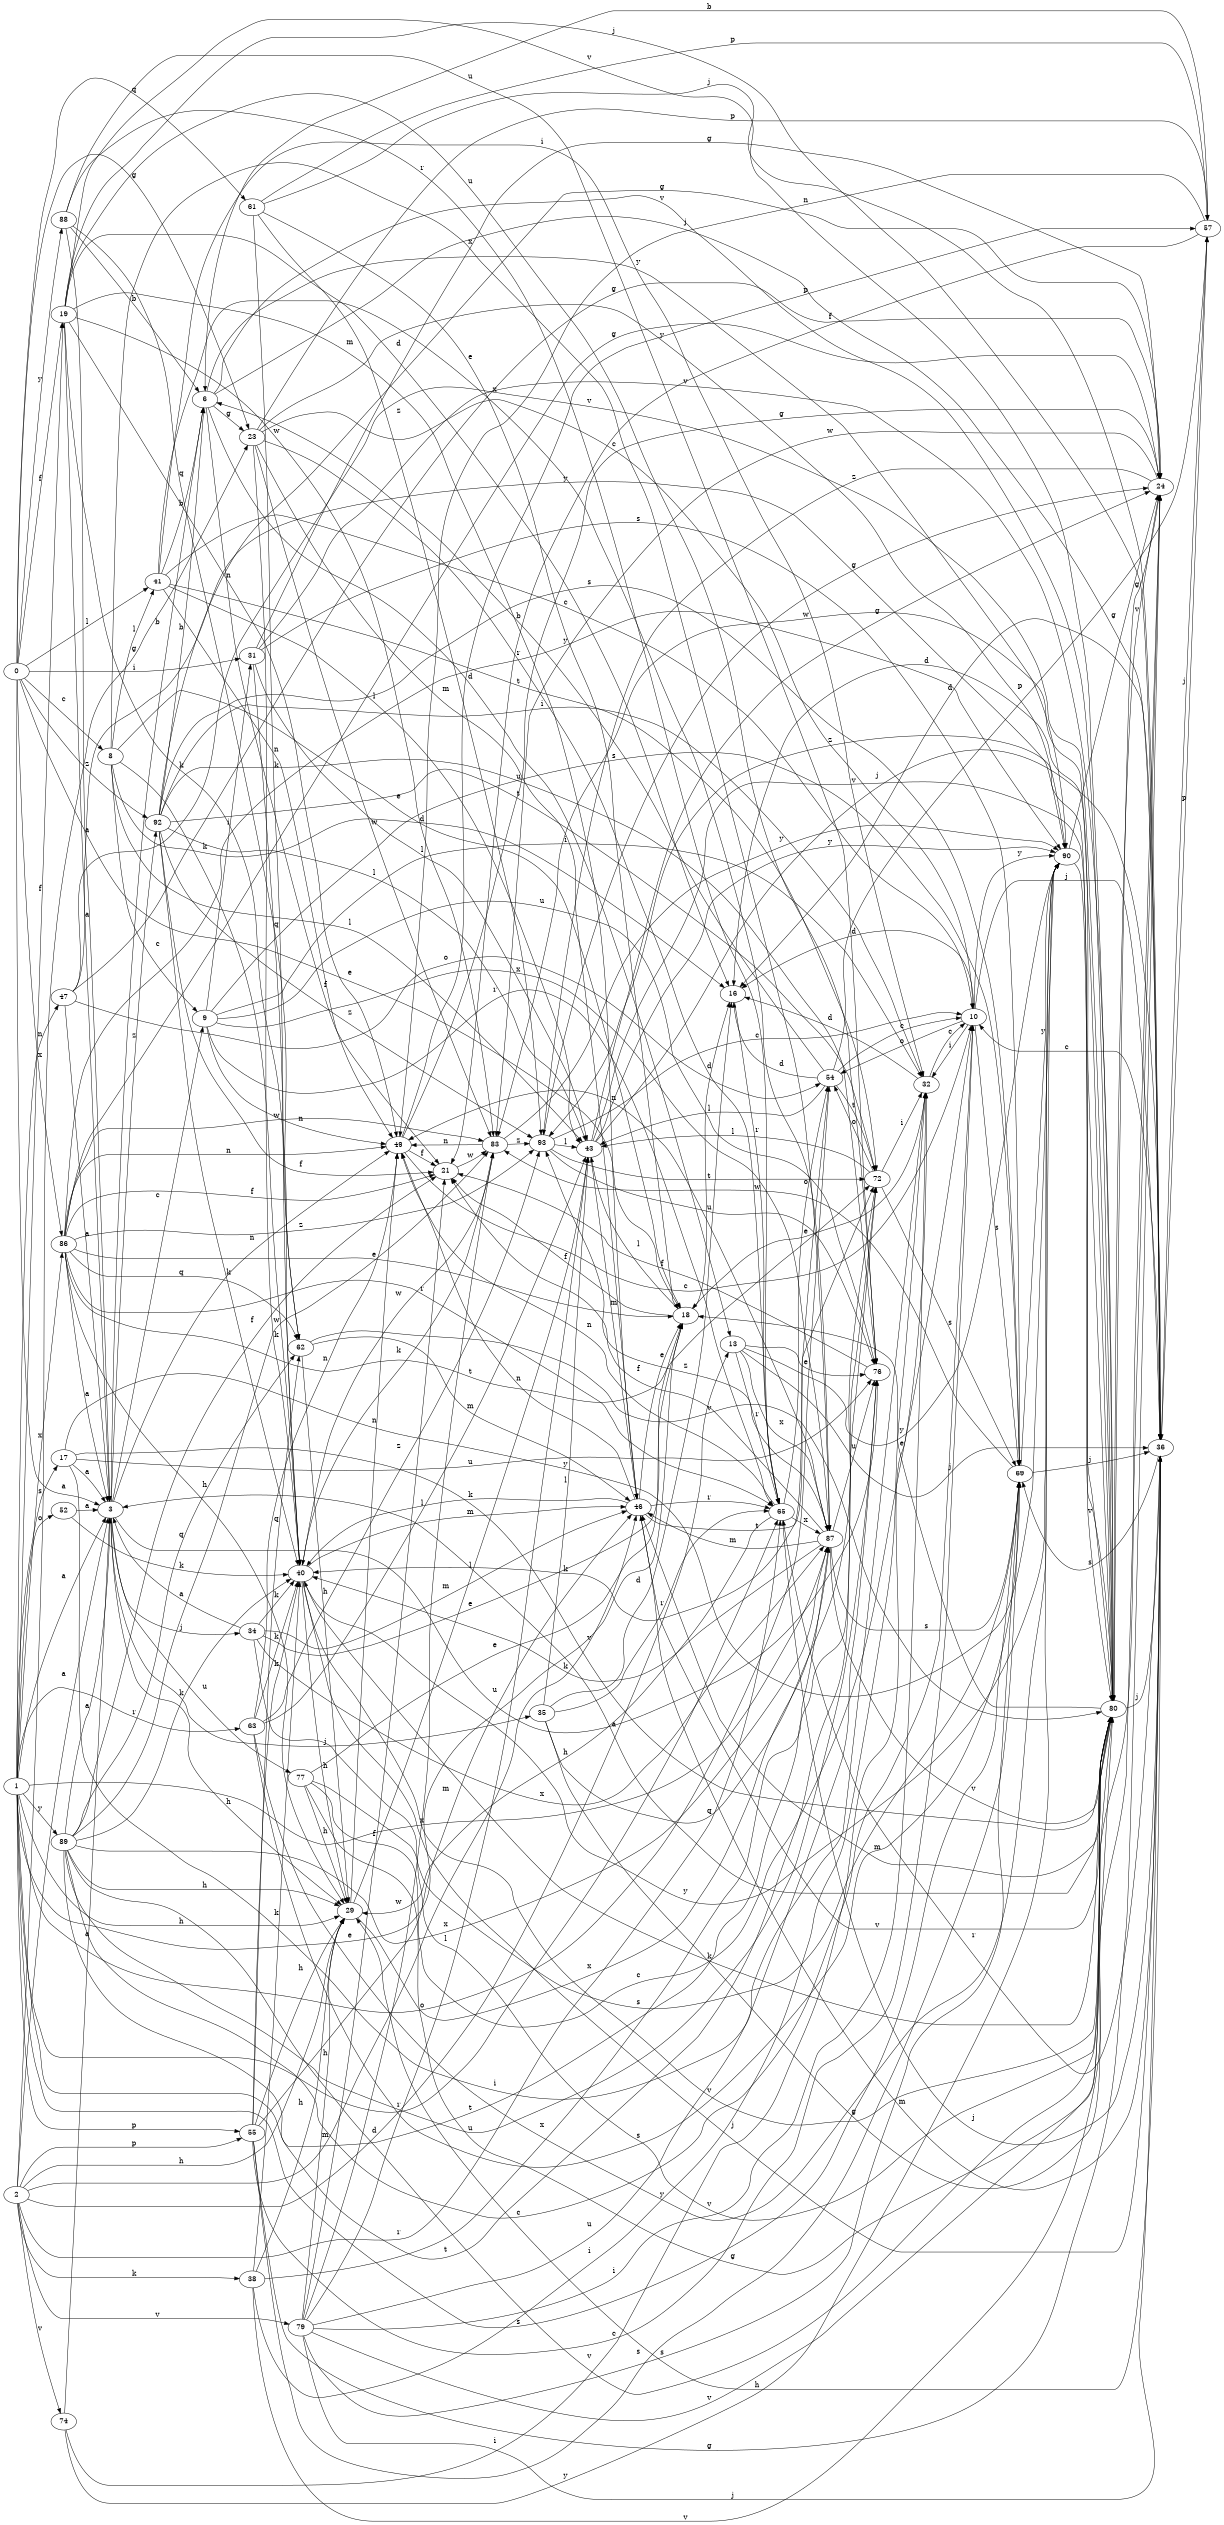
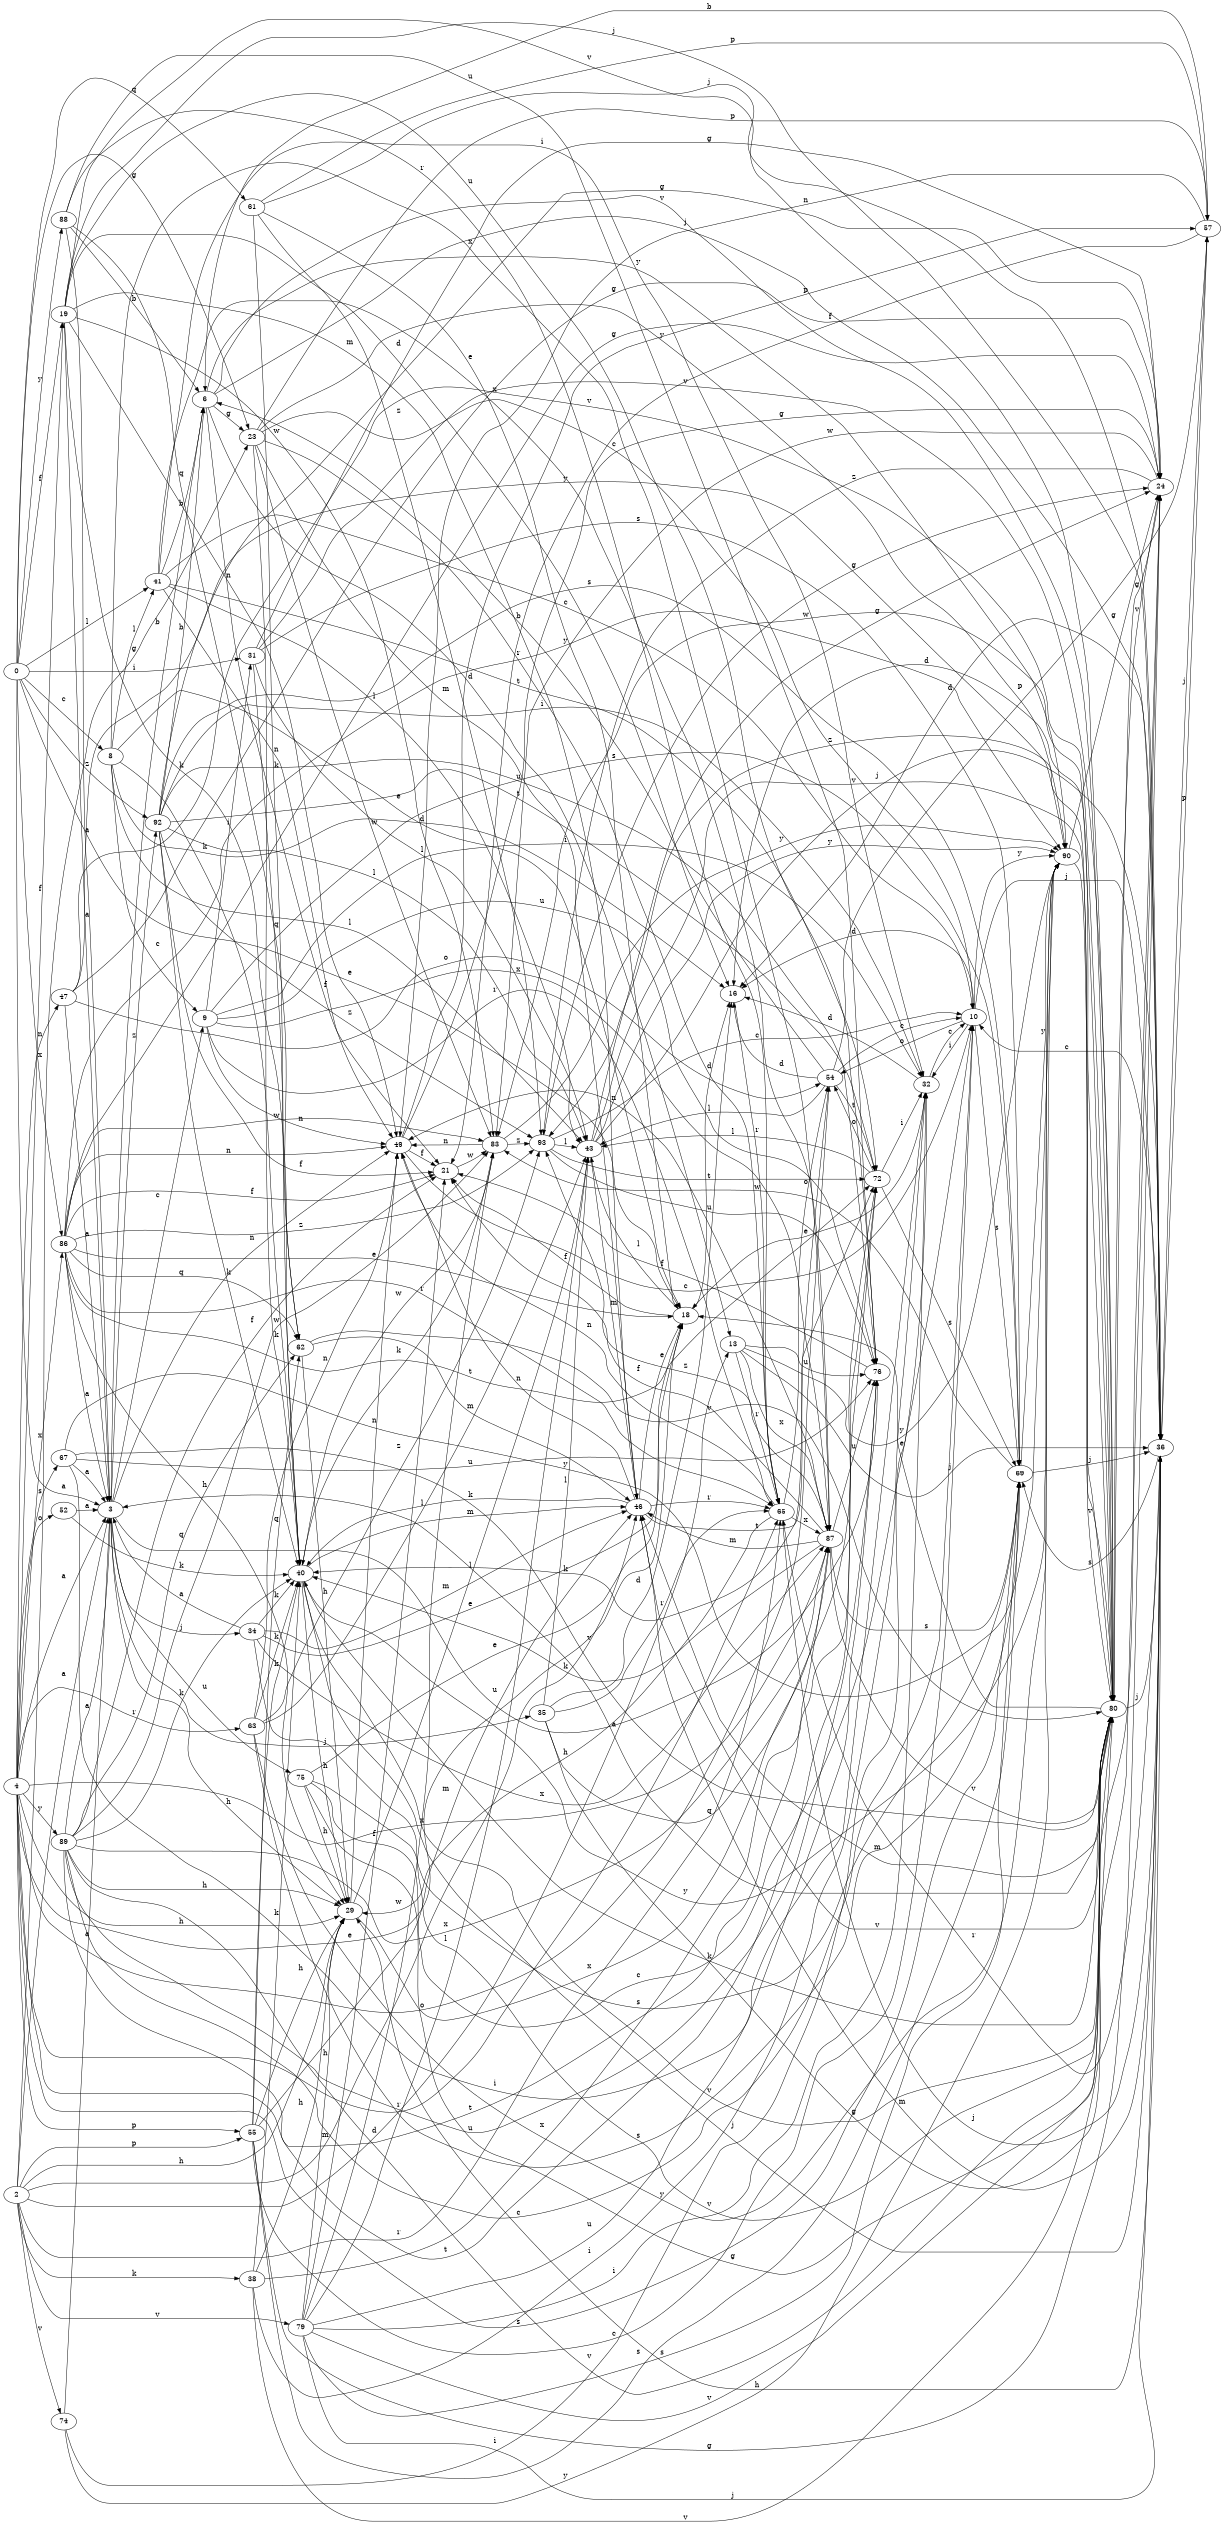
  strict digraph {
    rankdir=LR
    0
    3
    8
    18
    19
    23
    31
    41
    61
    86
    88
    92
    29
    6
    9
    34
    35
    49
-   75 [label=77]
+   75
    76
    87
    n22 [label=16]
    40
    43
    21
    46
    36
    80
    83
    65
    90
    10
    57
    69
    24
    62
    72
    32
    93
-   1
+   1 [label=4]
    47
    n42 [label=52]
    54
    55
    63
-   67 [label=17]
+   67
    89
    2
    13
    38
    n51 [label=74]
    79
    0 -> 3 [label=a]
    0 -> 8 [label=c]
    0 -> 18 [label=e]
    0 -> 19 [label=f]
    0 -> 23 [label=g]
    0 -> 31 [label=i]
    0 -> 41 [label=l]
    0 -> 61 [label=q]
    0 -> 86 [label=x]
    0 -> 88 [label=y]
    0 -> 92 [label=z]
    3 -> 92 [label=z]
    3 -> 29 [label=h]
    3 -> 6 [label=b]
    3 -> 9 [label=c]
    3 -> 34 [label=j]
    3 -> 35 [label=j]
    3 -> 49 [label=n]
    3 -> 75 [label=u]
    3 -> 76 [label=u]
    8 -> 18 [label=e]
    8 -> 41 [label=l]
    8 -> 9 [label=c]
    8 -> 87 [label=x]
    8 -> n22 [label=d]
    8 -> 40 [label=k]
    8 -> 43 [label=l]
    18 -> n22 [label=d]
    18 -> 43 [label=l]
    18 -> 21 [label=f]
    19 -> 3 [label=a]
    19 -> 49 [label=n]
    19 -> 76 [label=u]
    19 -> n22 [label=d]
    19 -> 40 [label=k]
    19 -> 46 [label=m]
    19 -> 36 [label=j]
    19 -> 80 [label=v]
    19 -> 83 [label=w]
    23 -> 40 [label=k]
    23 -> 46 [label=m]
    23 -> 83 [label=w]
    23 -> 65 [label=r]
    23 -> 90 [label=y]
    23 -> 10 [label=c]
    23 -> 57 [label=p]
    31 -> 43 [label=l]
    31 -> 80 [label=v]
    31 -> 69 [label=s]
    31 -> 24 [label=g]
    31 -> 62 [label=q]
    41 -> 6 [label=b]
    41 -> 49 [label=n]
    41 -> 87 [label=x]
    41 -> 43 [label=l]
    41 -> 10 [label=c]
    41 -> 72 [label=t]
    41 -> 32 [label=i]
    61 -> 18 [label=e]
    61 -> 40 [label=k]
    61 -> 36 [label=j]
    61 -> 57 [label=p]
    61 -> 93 [label=z]
    86 -> 3 [label=a]
    86 -> 18 [label=e]
    86 -> 29 [label=h]
    86 -> 49 [label=n]
    86 -> 21 [label=f]
    86 -> 83 [label=w]
    86 -> 65 [label=r]
    86 -> 90 [label=y]
    86 -> 24 [label=g]
    86 -> 62 [label=q]
    86 -> 72 [label=t]
    86 -> 93 [label=z]
    88 -> 3 [label=a]
    88 -> 6 [label=b]
    88 -> 76 [label=u]
    88 -> 65 [label=r]
    88 -> 62 [label=q]
    92 -> 6 [label=b]
    92 -> 76 [label=u]
    92 -> 40 [label=k]
    92 -> 43 [label=l]
    92 -> 21 [label=f]
    92 -> 69 [label=s]
    92 -> 24 [label=g]
    92 -> 72 [label=t]
    92 -> 32 [label=i]
    92 -> 93 [label=z]
    29 -> 49 [label=n]
    29 -> 87 [label=x]
    29 -> 43 [label=l]
    6 -> 23 [label=g]
    6 -> 21 [label=f]
    6 -> 36 [label=j]
    6 -> 80 [label=v]
    6 -> 90 [label=y]
    6 -> 13 [label=d]
    9 -> 31 [label=i]
    9 -> 49 [label=n]
    9 -> 76 [label=u]
    9 -> 87 [label=x]
    9 -> 65 [label=r]
    9 -> 69 [label=s]
    9 -> 32 [label=i]
    34 -> 3 [label=a]
    34 -> 18 [label=e]
    34 -> 87 [label=x]
    34 -> 40 [label=k]
    34 -> 46 [label=m]
    34 -> 69 [label=s]
    35 -> n22 [label=d]
    35 -> 43 [label=l]
    35 -> 65 [label=r]
    35 -> 24 [label=g]
    35 -> 72 [label=q]
    49 -> 21 [label=f]
    49 -> 10 [label=c]
    49 -> 57 [label=p]
    49 -> 24 [label=g]
    75 -> 18 [label=e]
    75 -> 29 [label=h]
    75 -> 80 [label=v]
    75 -> 10 [label=c]
    75 -> 24 [label=g]
    76 -> 21 [label=f]
    87 -> 49 [label=n]
    87 -> 76 [label=u]
    87 -> 40 [label=k]
    87 -> 21 [label=f]
    87 -> 46 [label=m]
    87 -> 80 [label=v]
    87 -> 69 [label=s]
    87 -> 93 [label=z]
    n22 -> 65 [label=r]
    40 -> 29 [label=h]
    40 -> 46 [label=m]
    40 -> 36 [label=j]
    40 -> 80 [label=v]
    40 -> 83 [label=w]
    40 -> 90 [label=y]
    43 -> 46 [label=m]
    43 -> 36 [label=j]
    43 -> 80 [label=v]
    43 -> 90 [label=y]
    43 -> 24 [label=g]
    21 -> 83 [label=w]
    46 -> 18 [label=e]
    46 -> 49 [label=n]
    46 -> 40 [label=k]
    46 -> 80 [label=v]
    46 -> 65 [label=r]
    46 -> 72 [label=t]
    36 -> 29 [label=h]
    36 -> n22 [label=d]
    36 -> 46 [label=m]
    36 -> 65 [label=r]
    36 -> 10 [label=c]
    36 -> 57 [label=p]
    36 -> 69 [label=s]
    80 -> 3 [label=a]
    80 -> 18 [label=e]
    80 -> n22 [label=d]
    80 -> 40 [label=k]
    80 -> 46 [label=m]
    80 -> 36 [label=j]
    80 -> 83 [label=w]
    80 -> 24 [label=g]
    80 -> 93 [label=z]
    83 -> 49 [label=n]
    83 -> 40 [label=k]
    83 -> 90 [label=y]
    83 -> 93 [label=z]
    65 -> 29 [label=h]
    65 -> 49 [label=n]
    65 -> 87 [label=x]
    65 -> 36 [label=j]
    65 -> 54 [label=o]
    90 -> 80 [label=v]
    90 -> 24 [label=g]
    10 -> n22 [label=d]
    10 -> 36 [label=j]
    10 -> 90 [label=y]
    10 -> 69 [label=s]
    10 -> 32 [label=i]
    10 -> 54 [label=o]
    57 -> 6 [label=b]
    57 -> 49 [label=n]
    57 -> 21 [label=f]
    57 -> 36 [label=j]
    69 -> 36 [label=j]
    69 -> 83 [label=w]
    69 -> 90 [label=y]
    24 -> 80 [label=v]
    24 -> 83 [label=w]
    24 -> 93 [label=z]
    62 -> 29 [label=h]
    62 -> 46 [label=m]
    62 -> 80 [label=v]
    72 -> 43 [label=l]
    72 -> 69 [label=s]
    72 -> 32 [label=i]
    72 -> 54 [label=o]
    32 -> 18 [label=e]
    32 -> n22 [label=d]
    32 -> 10 [label=c]
    93 -> 76 [label=u]
    93 -> 43 [label=l]
    93 -> 10 [label=c]
    93 -> 24 [label=g]
    93 -> 72 [label=t]
    1 -> 3 [label=a]
    1 -> 18 [label=e]
    1 -> 19 [label=f]
    1 -> 86 [label=x]
    1 -> 29 [label=h]
    1 -> 87 [label=x]
    1 -> 65 [label=r]
    1 -> 69 [label=s]
    1 -> 72 [label=t]
    1 -> 47 [label=n]
    1 -> n42 [label=o]
    1 -> 54 [label=o]
    1 -> 55 [label=p]
    1 -> 63 [label=r]
    1 -> 67 [label=s]
    1 -> 89 [label=y]
    47 -> 3 [label=a]
    47 -> 80 [label=v]
    47 -> 90 [label=y]
    47 -> 24 [label=g]
    47 -> 54 [label=o]
    n42 -> 3 [label=a]
    n42 -> 40 [label=k]
    54 -> 6 [label=b]
    54 -> n22 [label=d]
    54 -> 40 [label=k]
    54 -> 43 [label=l]
    54 -> 10 [label=c]
    54 -> 57 [label=p]
    54 -> 72 [label=t]
    55 -> 29 [label=h]
    55 -> 40 [label=k]
    55 -> 46 [label=m]
    55 -> 10 [label=c]
    55 -> 69 [label=s]
    55 -> 24 [label=g]
    55 -> 62 [label=q]
    63 -> 49 [label=n]
    63 -> 40 [label=k]
    63 -> 43 [label=l]
    63 -> 90 [label=y]
    63 -> 69 [label=s]
    63 -> 93 [label=z]
    67 -> 3 [label=a]
    67 -> 76 [label=u]
    67 -> 80 [label=v]
    67 -> 90 [label=y]
    67 -> 32 [label=i]
    89 -> 3 [label=a]
    89 -> 29 [label=h]
    89 -> 76 [label=u]
    89 -> 87 [label=x]
    89 -> 40 [label=k]
    89 -> 21 [label=f]
    89 -> 80 [label=v]
    89 -> 83 [label=w]
    89 -> 10 [label=c]
    89 -> 62 [label=q]
    89 -> 72 [label=t]
    2 -> 3 [label=a]
    2 -> 23 [label=g]
    2 -> 29 [label=h]
    2 -> 46 [label=m]
    2 -> 65 [label=r]
    2 -> 55 [label=p]
    2 -> 13 [label=d]
    2 -> 38 [label=k]
    2 -> n51 [label=v]
    2 -> 79 [label=v]
-   13 -> 76 [label=e]
+   13 -> 76 [label=u]
    13 -> 87 [label=x]
    13 -> 36 [label=j]
    13 -> 65 [label=r]
    13 -> 90 [label=y]
    38 -> 29 [label=h]
    38 -> 87 [label=x]
    38 -> 40 [label=k]
    38 -> 80 [label=v]
    38 -> 32 [label=i]
    n51 -> 3 [label=a]
    n51 -> 90 [label=y]
    n51 -> 32 [label=i]
    79 -> 29 [label=h]
    79 -> 76 [label=u]
    79 -> 43 [label=l]
    79 -> 21 [label=f]
    79 -> 36 [label=j]
    79 -> 80 [label=v]
    79 -> 83 [label=w]
    79 -> 69 [label=s]
    79 -> 32 [label=i]
  }
